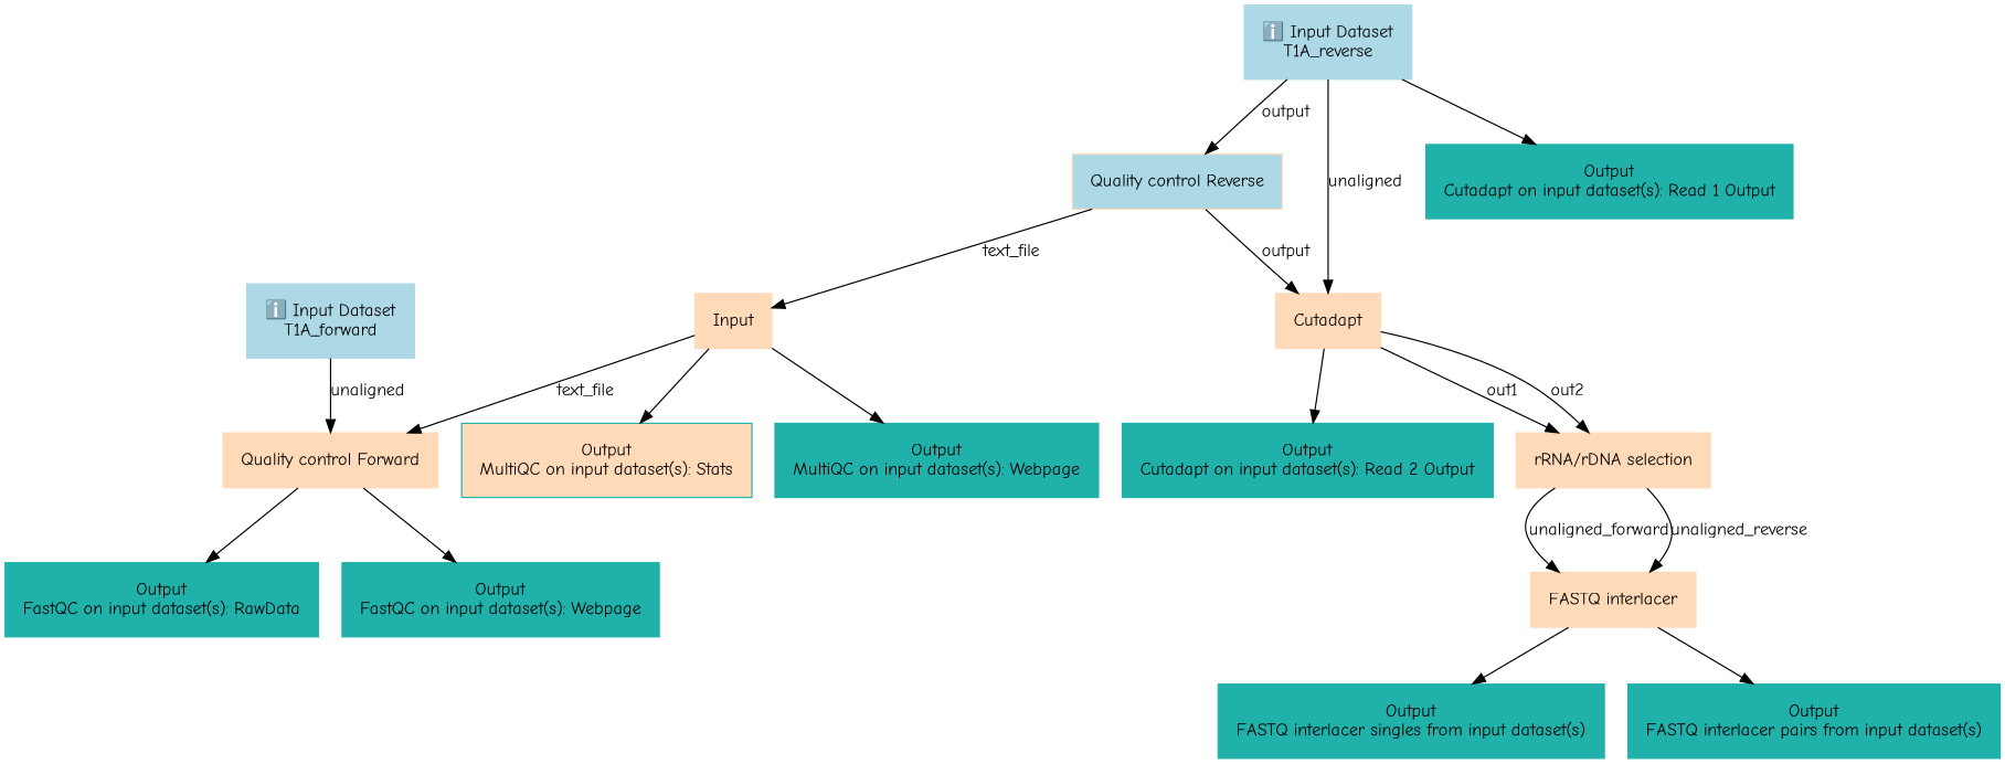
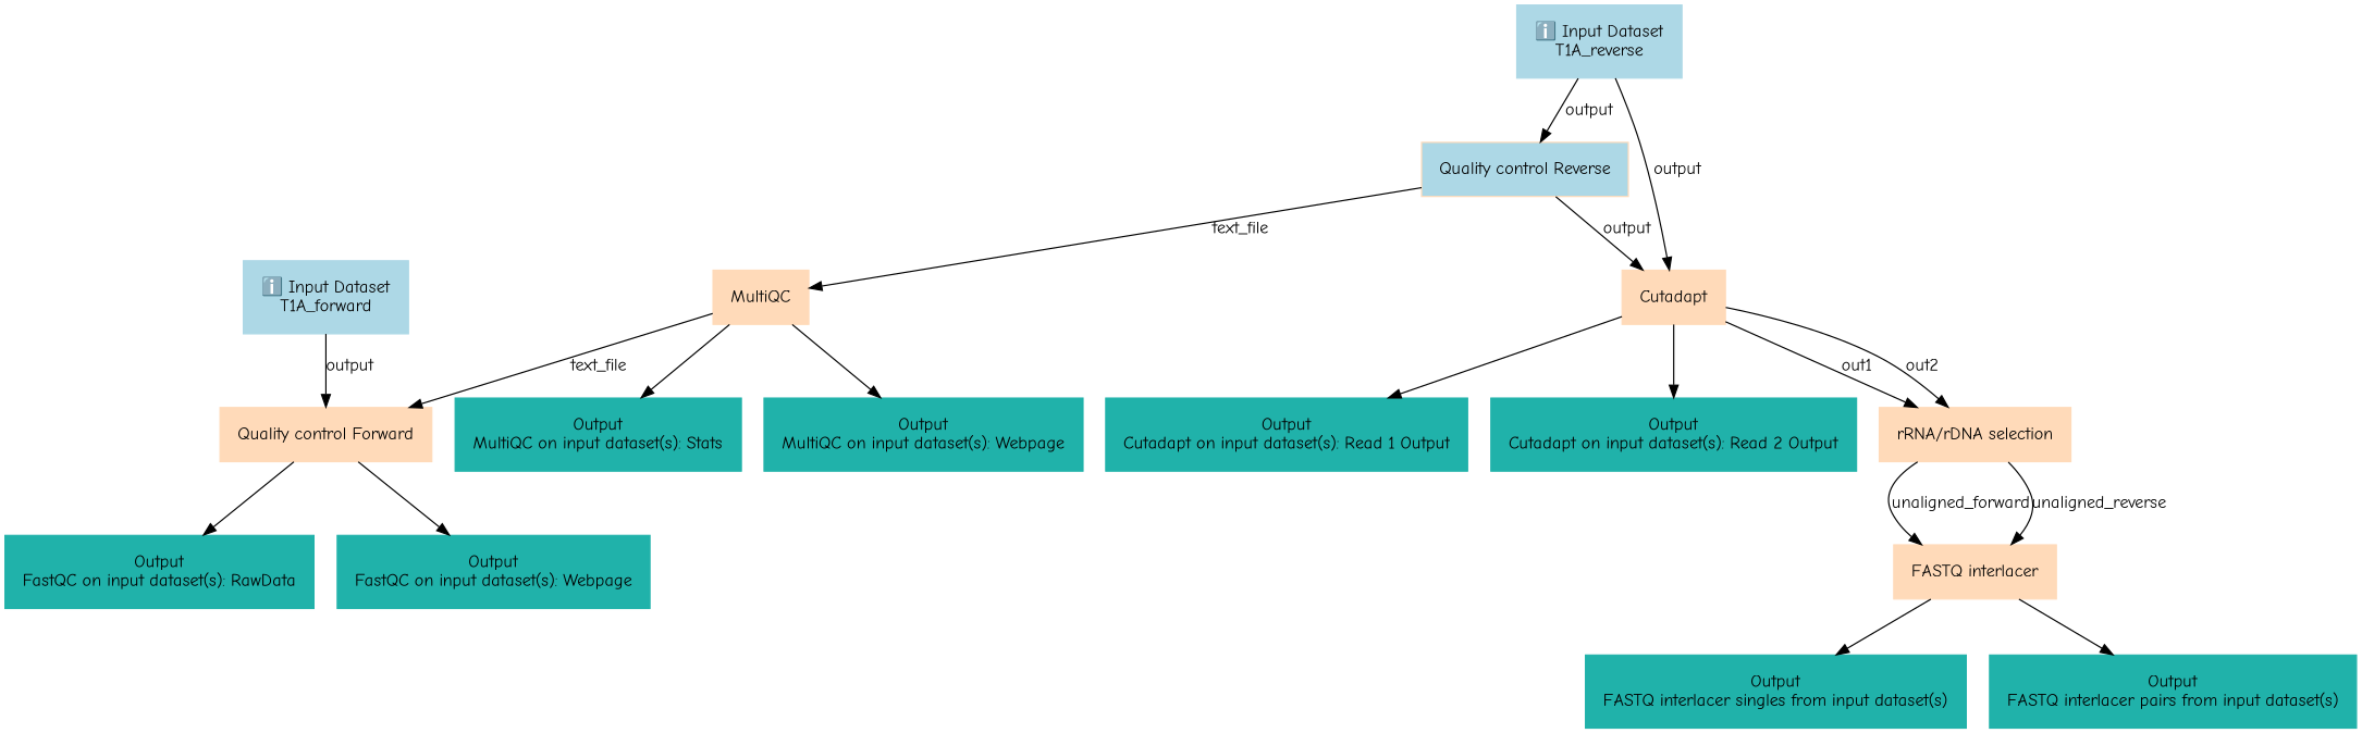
  digraph {
    fontname="Comic Neue"
    node [color=lightseagreen fontname="Comic Neue" margin="0.2,0.2" shape=box style=filled]
    edge [fontname="Comic Neue"]
    n1 [color=lightblue label="ℹ️ Input Dataset\nT1A_forward"]
    n2 [color=peachpuff label="Quality control Forward"]
    n3 [label="Output\nFastQC on input dataset(s): RawData"]
    n4 [label="Output\nFastQC on input dataset(s): Webpage"]
    n5 [color=peachpuff label=Cutadapt]
    n6 [label="Output\nCutadapt on input dataset(s): Read 1 Output"]
    n7 [label="Output\nCutadapt on input dataset(s): Read 2 Output"]
    n8 [color=peachpuff label="rRNA/rDNA selection"]
    n9 [color=lightblue label="ℹ️ Input Dataset\nT1A_reverse"]
    n10 [color=peachpuff fillcolor=lightblue label="Quality control Reverse"]
-   n11 [color=peachpuff label=Input]
-   n12 [label="Output\nMultiQC on input dataset(s): Stats" fillcolor=peachpuff]
+   n11 [color=peachpuff label=MultiQC]
+   n12 [label="Output\nMultiQC on input dataset(s): Stats"]
    n13 [label="Output\nMultiQC on input dataset(s): Webpage"]
    n14 [color=peachpuff label="FASTQ interlacer"]
    n15 [label="Output\nFASTQ interlacer singles from input dataset(s)"]
    n16 [label="Output\nFASTQ interlacer pairs from input dataset(s)"]
-   n1 -> n2 [label=unaligned]
+   n1 -> n2 [label=output]
    n2 -> n3
    n2 -> n4
-   n9 -> n6
+   n5 -> n6
    n5 -> n7
    n5 -> n8 [label=out1]
    n5 -> n8 [label=out2]
    n8 -> n14 [label=unaligned_forward]
    n8 -> n14 [label=unaligned_reverse]
-   n9 -> n5 [label=unaligned]
+   n9 -> n5 [label=output]
    n9 -> n10 [label=output]
    n10 -> n5 [label=output]
    n10 -> n11 [label=text_file]
    n11 -> n2 [label=text_file]
    n11 -> n12
    n11 -> n13
    n14 -> n15
    n14 -> n16
  }
